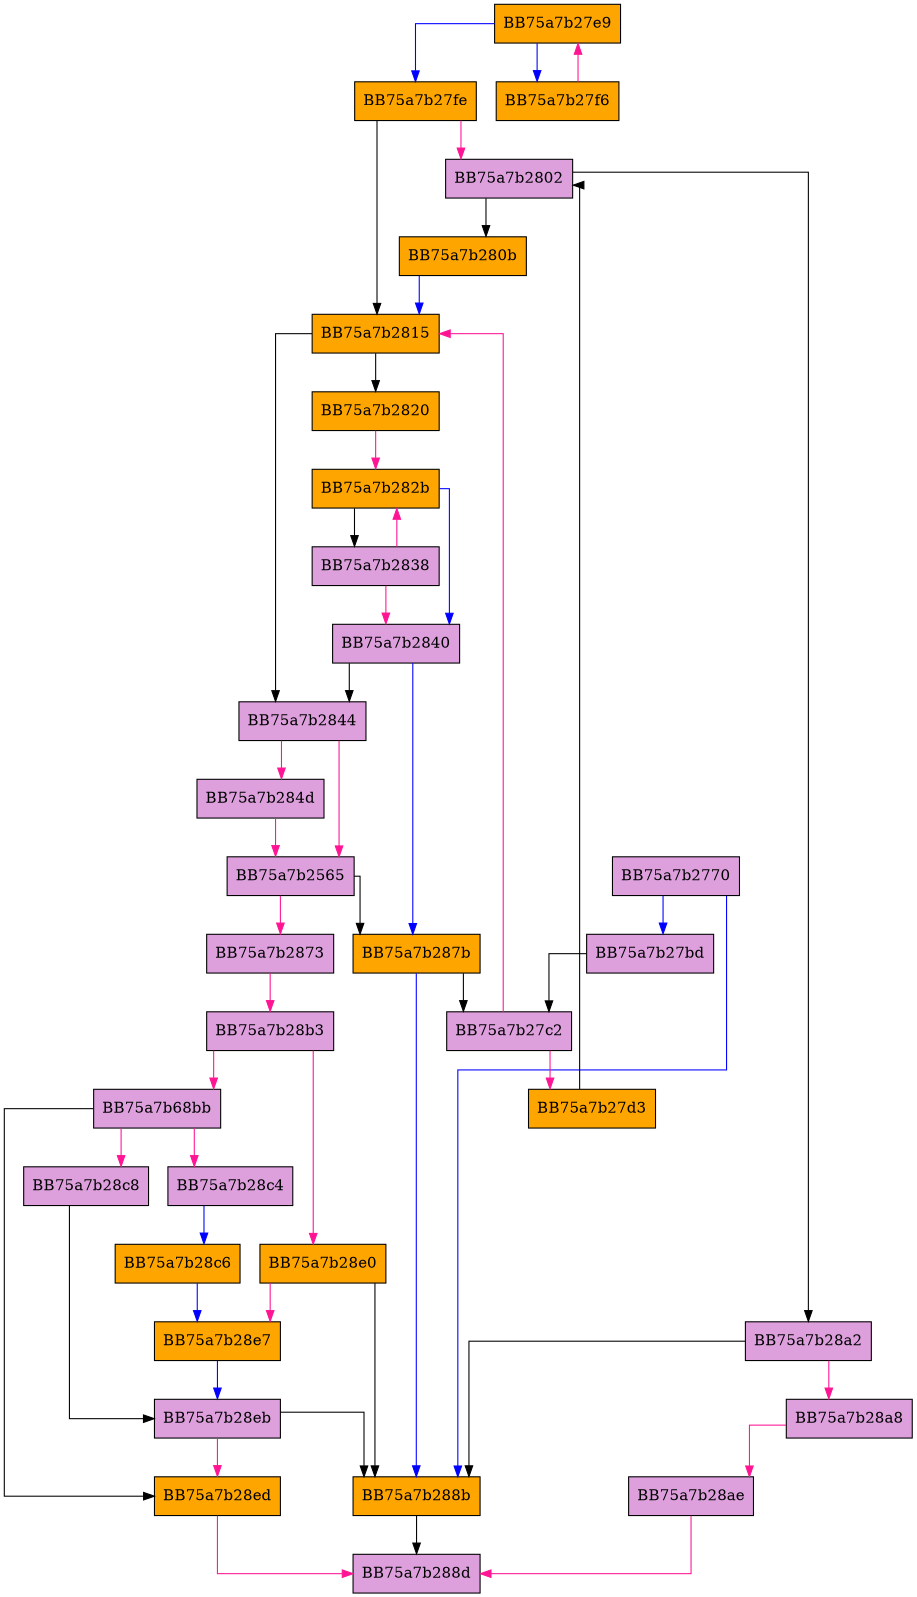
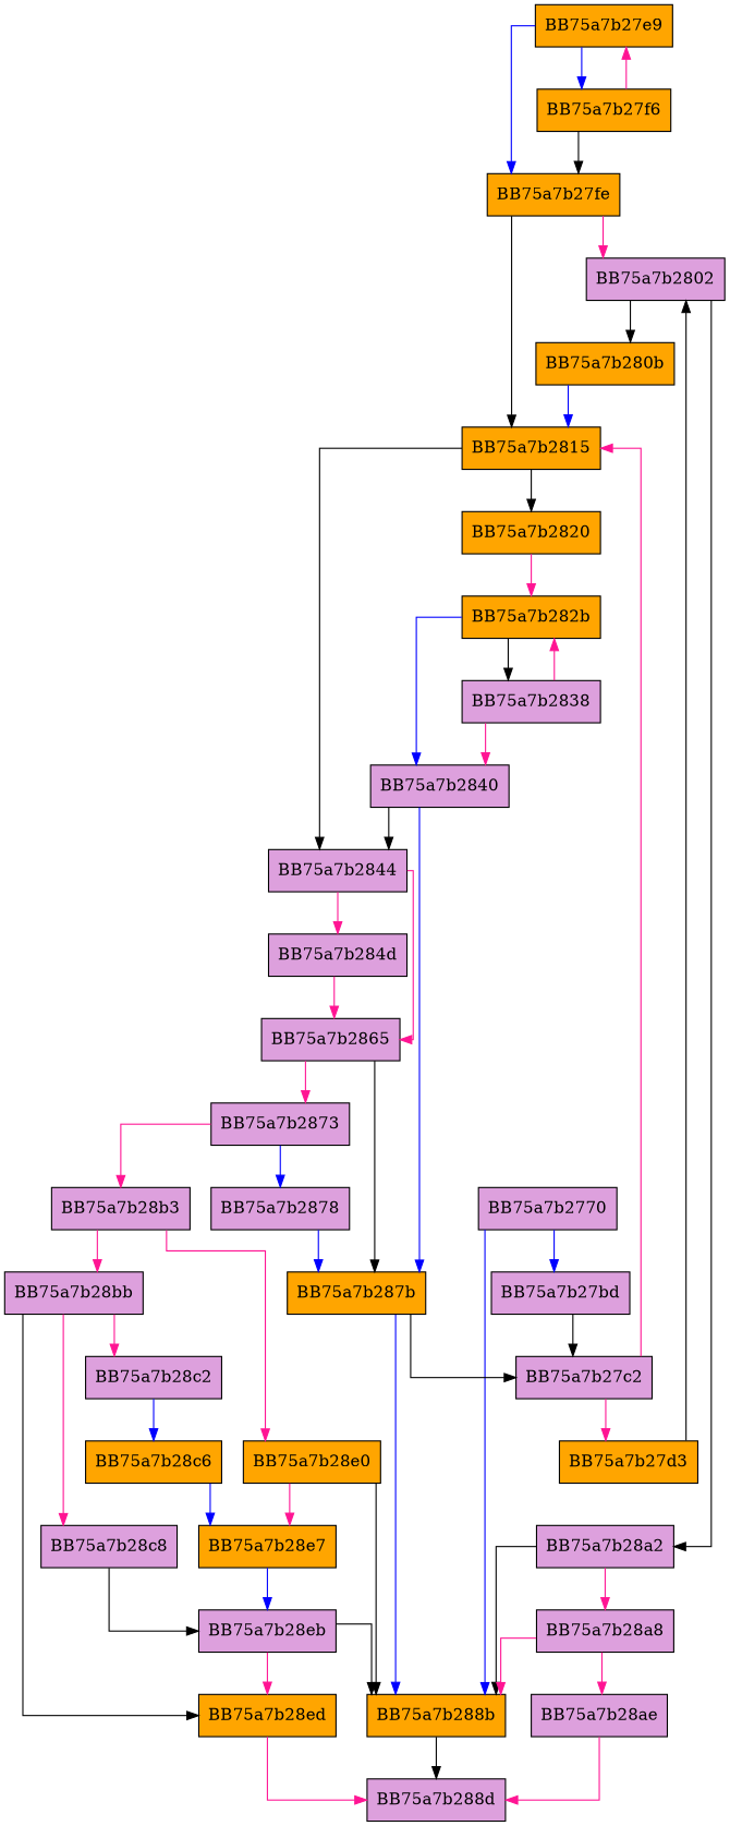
  digraph {
    splines=ortho
    node [fillcolor=plum shape=box style=filled]
    edge [color=deeppink]
    BB75a7b288b [fillcolor=orange]
    BB75a7b2770
    BB75a7b27bd
    BB75a7b288d
    BB75a7b27c2
    BB75a7b2815 [fillcolor=orange]
    BB75a7b27d3 [fillcolor=orange]
    BB75a7b2844
    BB75a7b2820 [fillcolor=orange]
    BB75a7b2802
-   BB75a7b2865 [label=BB75a7b2565]
+   BB75a7b2865
    BB75a7b284d
    BB75a7b282b [fillcolor=orange]
    BB75a7b28a2
    BB75a7b280b [fillcolor=orange]
    BB75a7b28a8
    BB75a7b27e9 [fillcolor=orange]
    BB75a7b27fe [fillcolor=orange]
    BB75a7b27f6 [fillcolor=orange]
    BB75a7b28ae
    BB75a7b287b [fillcolor=orange]
    BB75a7b2873
    BB75a7b2840
    BB75a7b2838
    BB75a7b28b3
+   BB75a7b2878
    BB75a7b28e0 [fillcolor=orange]
-   BB75a7b28bb [label=BB75a7b68bb]
+   BB75a7b28bb
    BB75a7b28e7 [fillcolor=orange]
    BB75a7b28c8
-   BB75a7b28c2 [label=BB75a7b28c4]
+   BB75a7b28c2
    BB75a7b28ed [fillcolor=orange]
    BB75a7b28eb
    BB75a7b28c6 [fillcolor=orange]
    BB75a7b288b -> BB75a7b288d [color=black]
    BB75a7b2770 -> BB75a7b288b [color=blue]
    BB75a7b2770 -> BB75a7b27bd [color=blue]
    BB75a7b27bd -> BB75a7b27c2 [color=black]
    BB75a7b27c2 -> BB75a7b2815
    BB75a7b27c2 -> BB75a7b27d3
    BB75a7b2815 -> BB75a7b2844 [color=black]
    BB75a7b2815 -> BB75a7b2820 [color=black]
    BB75a7b27d3 -> BB75a7b2802 [color=black]
    BB75a7b2844 -> BB75a7b2865
    BB75a7b2844 -> BB75a7b284d
    BB75a7b2820 -> BB75a7b282b
    BB75a7b2802 -> BB75a7b28a2 [color=black]
    BB75a7b2802 -> BB75a7b280b [color=black]
    BB75a7b2865 -> BB75a7b287b [color=black]
    BB75a7b2865 -> BB75a7b2873
    BB75a7b284d -> BB75a7b2865
    BB75a7b282b -> BB75a7b2840 [color=blue]
    BB75a7b282b -> BB75a7b2838 [color=black]
    BB75a7b28a2 -> BB75a7b288b [color=black]
    BB75a7b28a2 -> BB75a7b28a8
    BB75a7b280b -> BB75a7b2815 [color=blue]
+   BB75a7b28a8 -> BB75a7b288b
    BB75a7b28a8 -> BB75a7b28ae
    BB75a7b27e9 -> BB75a7b27fe [color=blue]
    BB75a7b27e9 -> BB75a7b27f6 [color=blue]
    BB75a7b27fe -> BB75a7b2815 [color=black]
    BB75a7b27fe -> BB75a7b2802
    BB75a7b27f6 -> BB75a7b27e9
+   BB75a7b27f6 -> BB75a7b27fe [color=black]
    BB75a7b28ae -> BB75a7b288d
    BB75a7b287b -> BB75a7b288b [color=blue]
    BB75a7b287b -> BB75a7b27c2 [color=black]
    BB75a7b2873 -> BB75a7b28b3
+   BB75a7b2873 -> BB75a7b2878 [color=blue]
    BB75a7b2840 -> BB75a7b2844 [color=black]
    BB75a7b2840 -> BB75a7b287b [color=blue]
    BB75a7b2838 -> BB75a7b282b
    BB75a7b2838 -> BB75a7b2840
    BB75a7b28b3 -> BB75a7b28e0
    BB75a7b28b3 -> BB75a7b28bb
+   BB75a7b2878 -> BB75a7b287b [color=blue]
    BB75a7b28e0 -> BB75a7b288b [color=black]
    BB75a7b28e0 -> BB75a7b28e7
    BB75a7b28bb -> BB75a7b28c8
    BB75a7b28bb -> BB75a7b28c2
    BB75a7b28bb -> BB75a7b28ed [color=black]
    BB75a7b28e7 -> BB75a7b28eb [color=blue]
    BB75a7b28c8 -> BB75a7b28eb [color=black]
    BB75a7b28c2 -> BB75a7b28c6 [color=blue]
    BB75a7b28ed -> BB75a7b288d
    BB75a7b28eb -> BB75a7b288b [color=black]
    BB75a7b28eb -> BB75a7b28ed
    BB75a7b28c6 -> BB75a7b28e7 [color=blue]
  }
